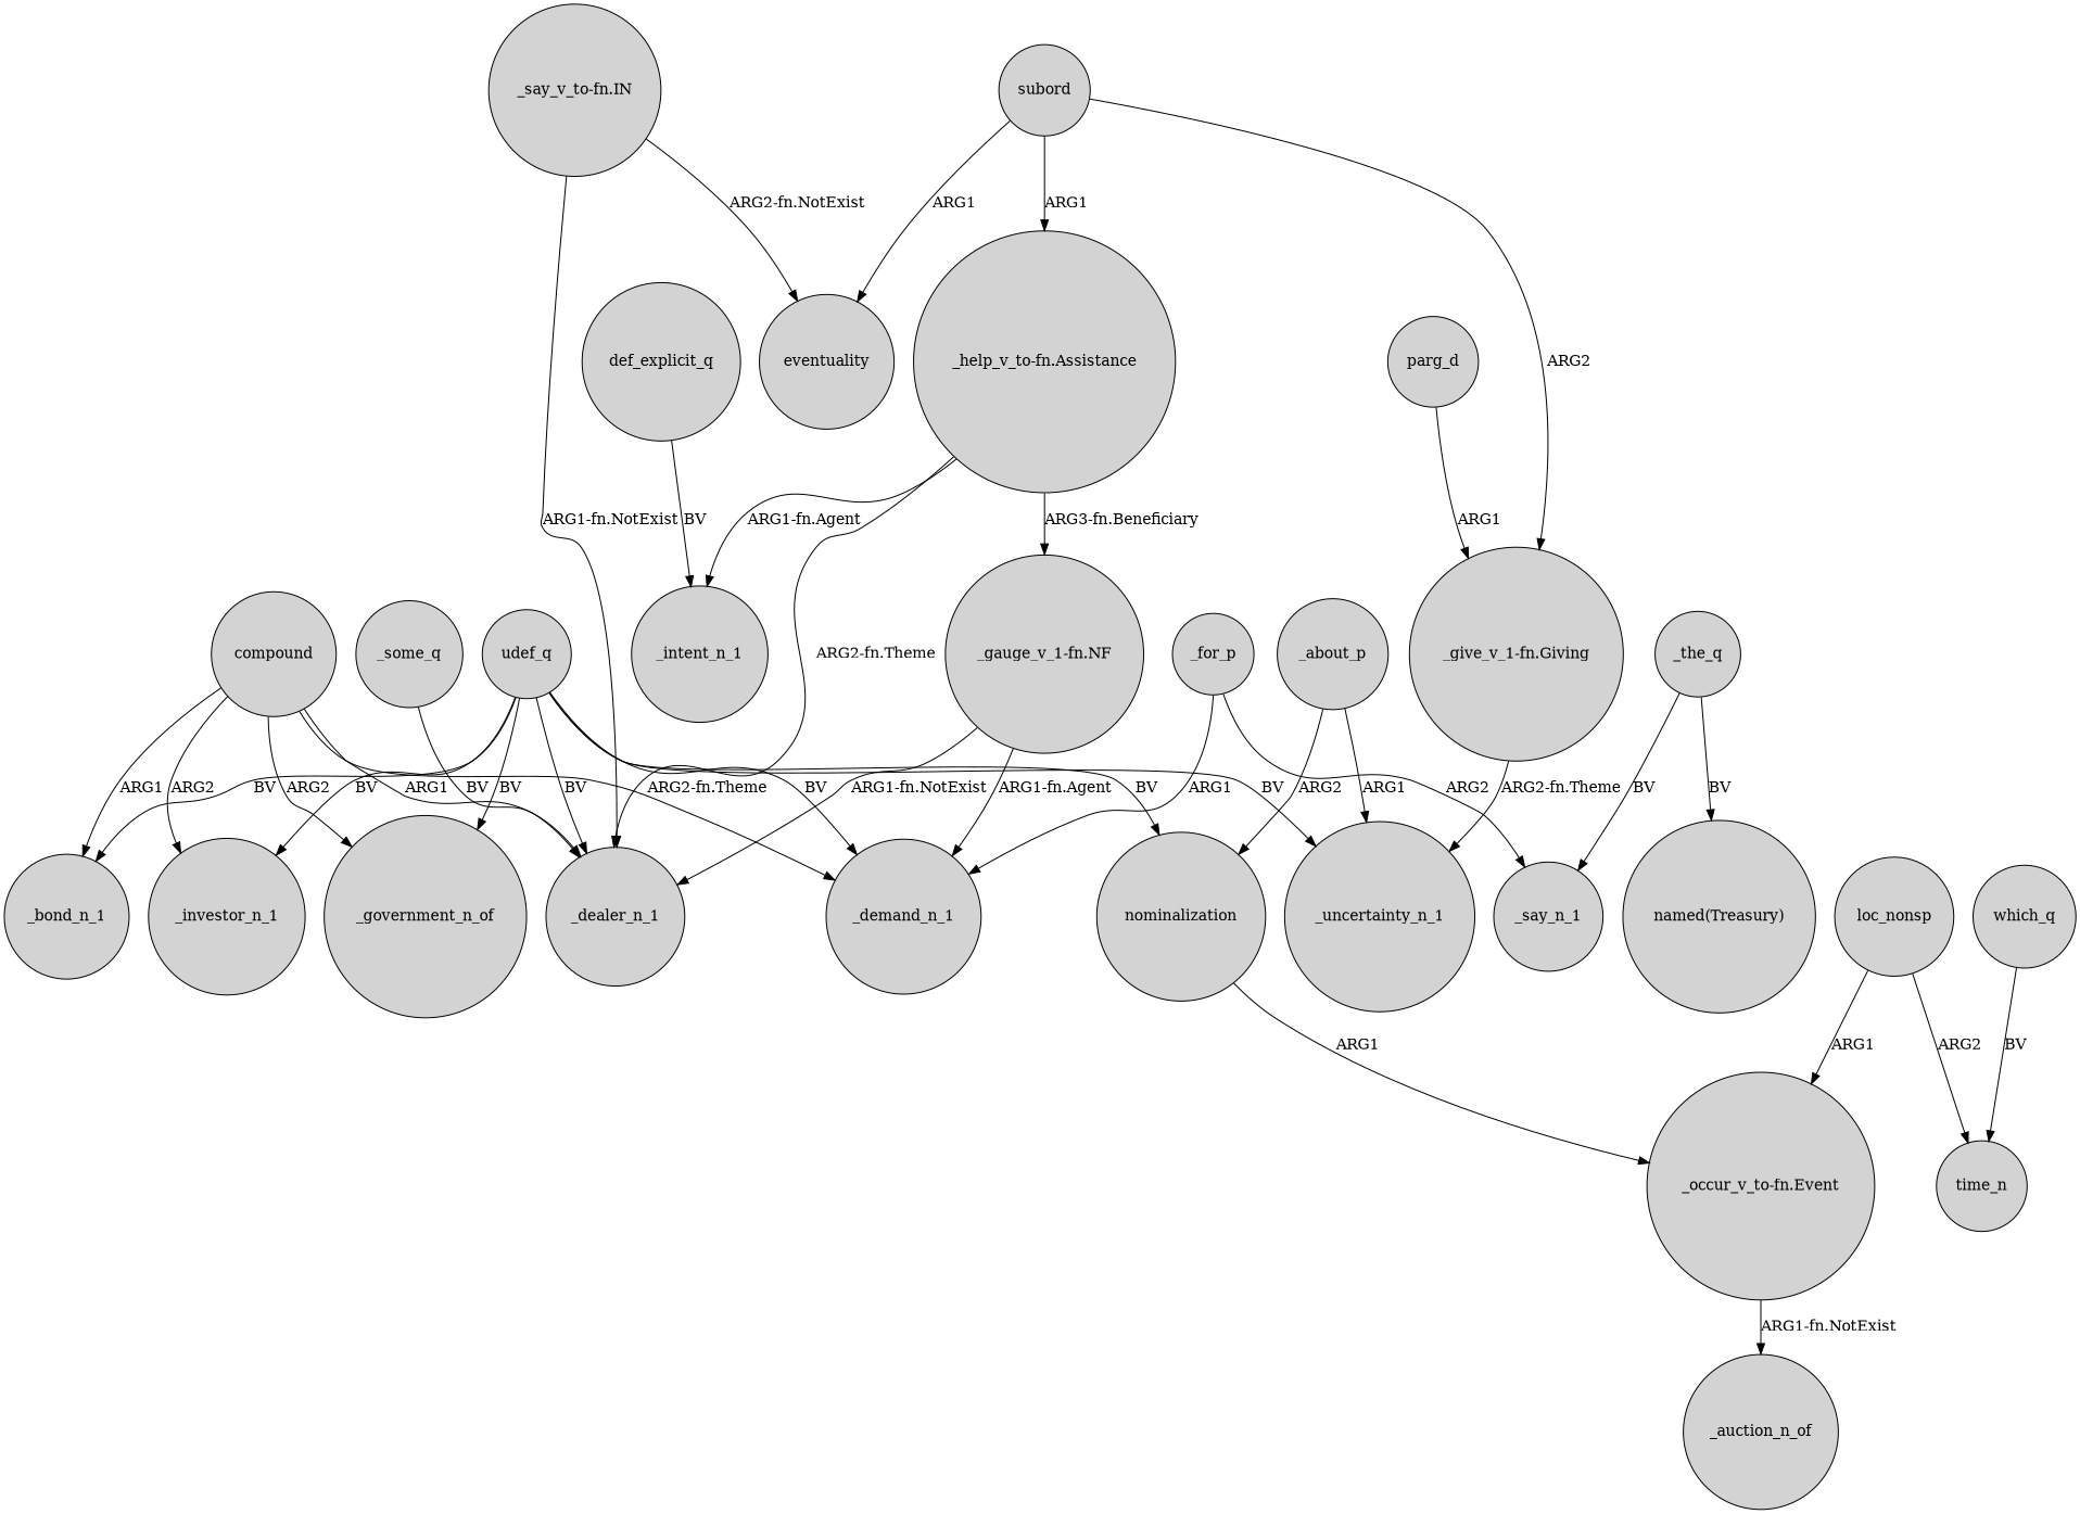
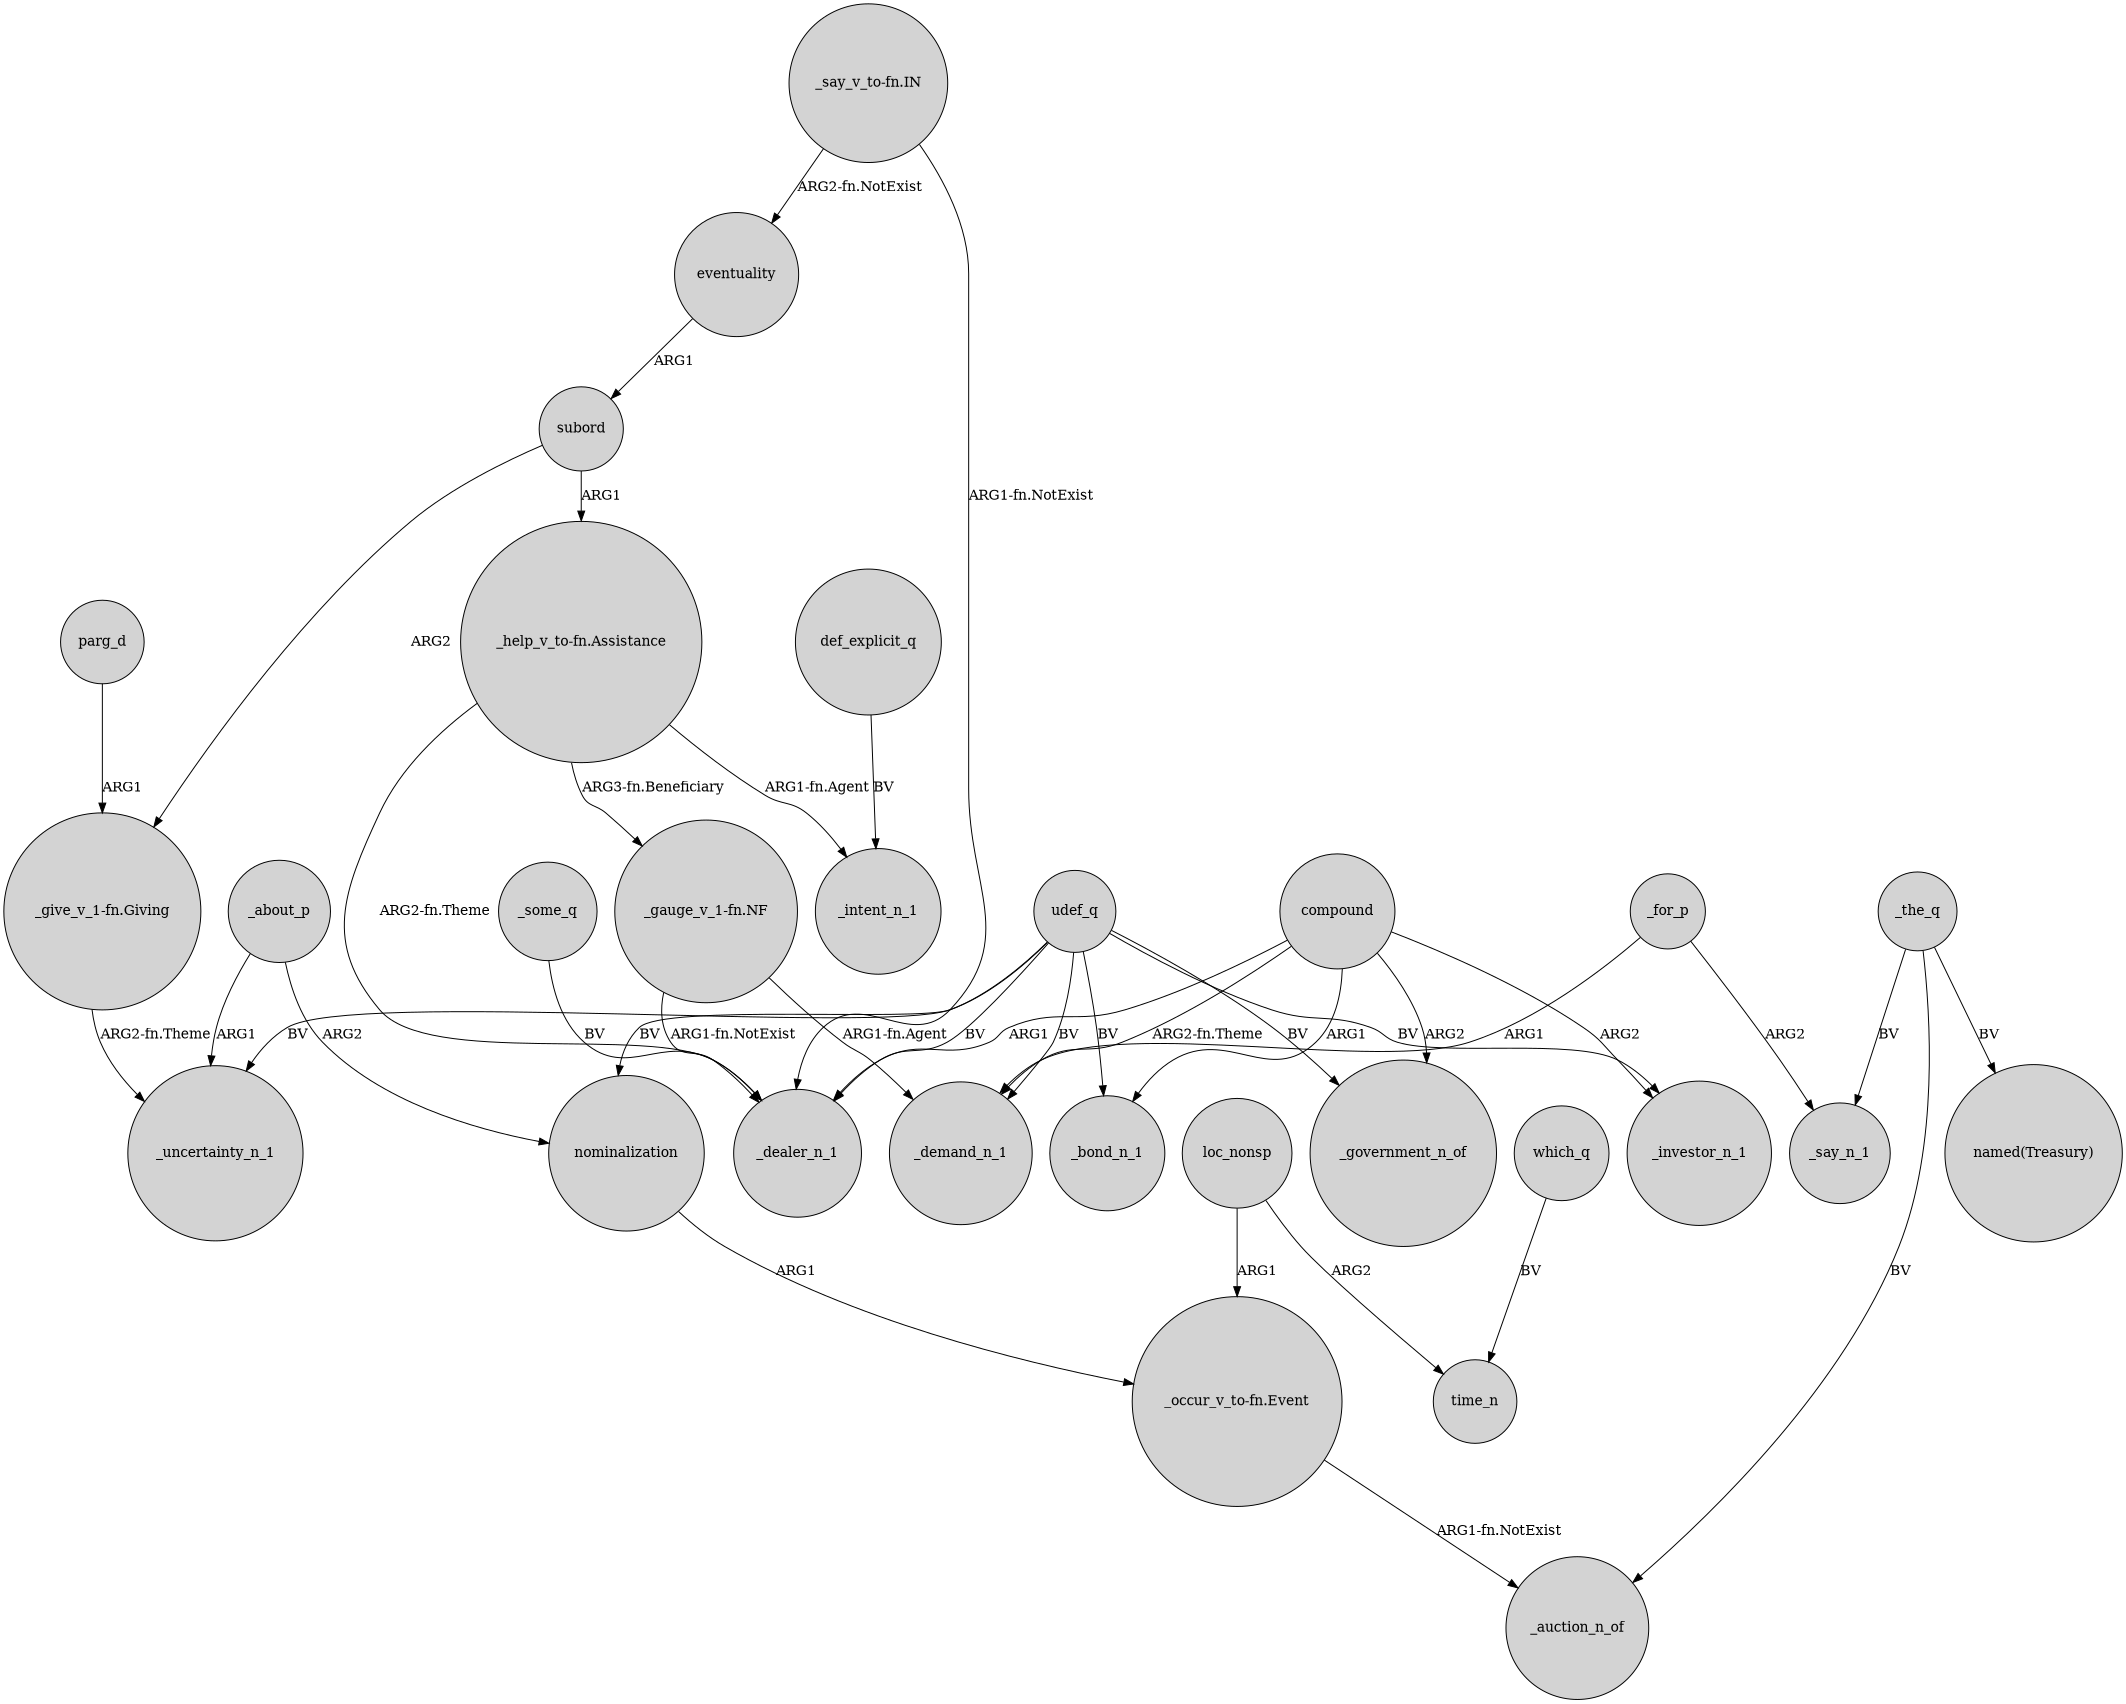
  digraph {
    node [shape=circle style=filled]
    "_give_v_1-fn.Giving"
    _uncertainty_n_1
    "_say_v_to-fn.IN"
    eventuality
    _dealer_n_1
    subord
    "_help_v_to-fn.Assistance"
    _some_q
    n9 [label=_say_n_1]
    _for_p
    _demand_n_1
    udef_q
    _investor_n_1
    nominalization
    _government_n_of
    _bond_n_1
    "_occur_v_to-fn.Event"
    _auction_n_of
    compound
    "_gauge_v_1-fn.NF"
    loc_nonsp
    time_n
    _about_p
    _intent_n_1
    which_q
    _the_q
    "named(Treasury)"
    def_explicit_q
    parg_d
    "_give_v_1-fn.Giving" -> _uncertainty_n_1 [label="ARG2-fn.Theme"]
    "_say_v_to-fn.IN" -> eventuality [label="ARG2-fn.NotExist"]
    "_say_v_to-fn.IN" -> _dealer_n_1 [label="ARG1-fn.NotExist"]
-   subord -> eventuality [label=ARG1]
+   eventuality -> subord [label=ARG1]
    subord -> "_give_v_1-fn.Giving" [label=ARG2]
    subord -> "_help_v_to-fn.Assistance" [label=ARG1]
    "_help_v_to-fn.Assistance" -> _dealer_n_1 [label="ARG2-fn.Theme"]
    "_help_v_to-fn.Assistance" -> "_gauge_v_1-fn.NF" [label="ARG3-fn.Beneficiary"]
    "_help_v_to-fn.Assistance" -> _intent_n_1 [label="ARG1-fn.Agent"]
    _some_q -> _dealer_n_1 [label=BV]
    _for_p -> n9 [label=ARG2]
    _for_p -> _demand_n_1 [label=ARG1]
    udef_q -> _uncertainty_n_1 [label=BV]
    udef_q -> _dealer_n_1 [label=BV]
    udef_q -> _demand_n_1 [label=BV]
    udef_q -> _investor_n_1 [label=BV]
    udef_q -> nominalization [label=BV]
    udef_q -> _government_n_of [label=BV]
    udef_q -> _bond_n_1 [label=BV]
    nominalization -> "_occur_v_to-fn.Event" [label=ARG1]
    "_occur_v_to-fn.Event" -> _auction_n_of [label="ARG1-fn.NotExist"]
    compound -> _dealer_n_1 [label=ARG1]
    compound -> _demand_n_1 [label="ARG2-fn.Theme"]
    compound -> _investor_n_1 [label=ARG2]
    compound -> _government_n_of [label=ARG2]
    compound -> _bond_n_1 [label=ARG1]
    "_gauge_v_1-fn.NF" -> _dealer_n_1 [label="ARG1-fn.NotExist"]
    "_gauge_v_1-fn.NF" -> _demand_n_1 [label="ARG1-fn.Agent"]
    loc_nonsp -> "_occur_v_to-fn.Event" [label=ARG1]
    loc_nonsp -> time_n [label=ARG2]
    _about_p -> _uncertainty_n_1 [label=ARG1]
    _about_p -> nominalization [label=ARG2]
    which_q -> time_n [label=BV]
    _the_q -> n9 [label=BV]
+   _the_q -> _auction_n_of [label=BV]
    _the_q -> "named(Treasury)" [label=BV]
    def_explicit_q -> _intent_n_1 [label=BV]
    parg_d -> "_give_v_1-fn.Giving" [label=ARG1]
  }
